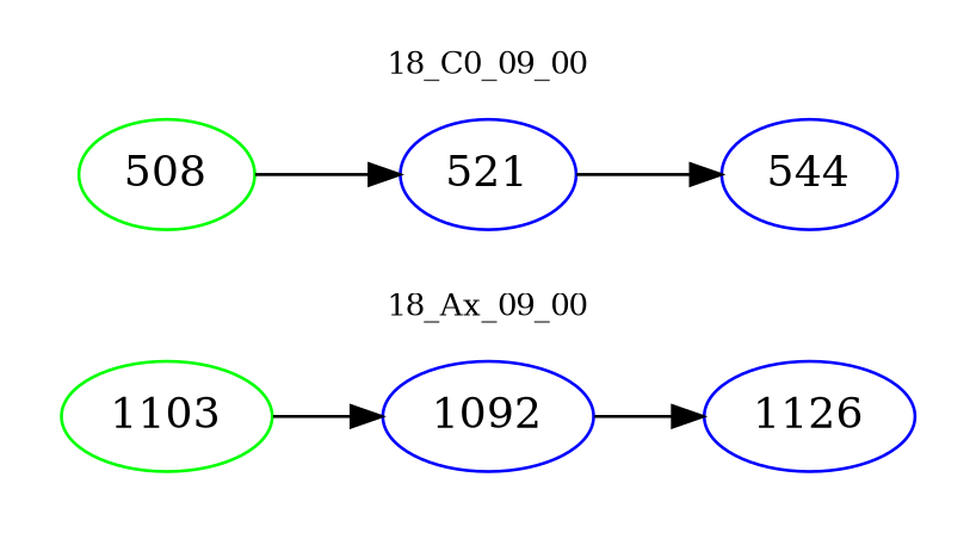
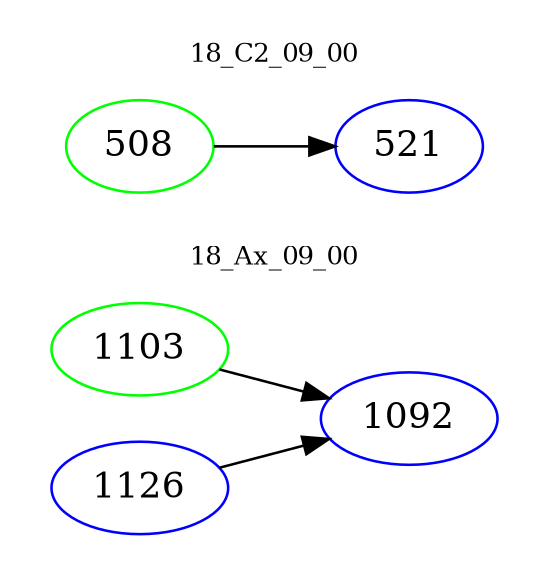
  digraph {
    rankdir=LR
    node [color=blue]
    edge [color=black]
    n1 [color=green label=1103]
    n2 [label=1092]
    n3 [label=1126]
    n4 [color=green label=508]
    n5 [label=521]
-   n6 [label=544]
    subgraph cluster_1 {
      color=white
      fontsize=10
      label="18_Ax_09_00"
      n1
      n2
      n3
    }
    subgraph cluster_2 {
      color=white
      fontsize=10
-     label="18_C0_09_00"
+     label="18_C2_09_00"
      n4
      n5
-     n6
    }
    n1 -> n2
-   n2 -> n3
+   n3 -> n2
    n4 -> n5
-   n5 -> n6
  }
